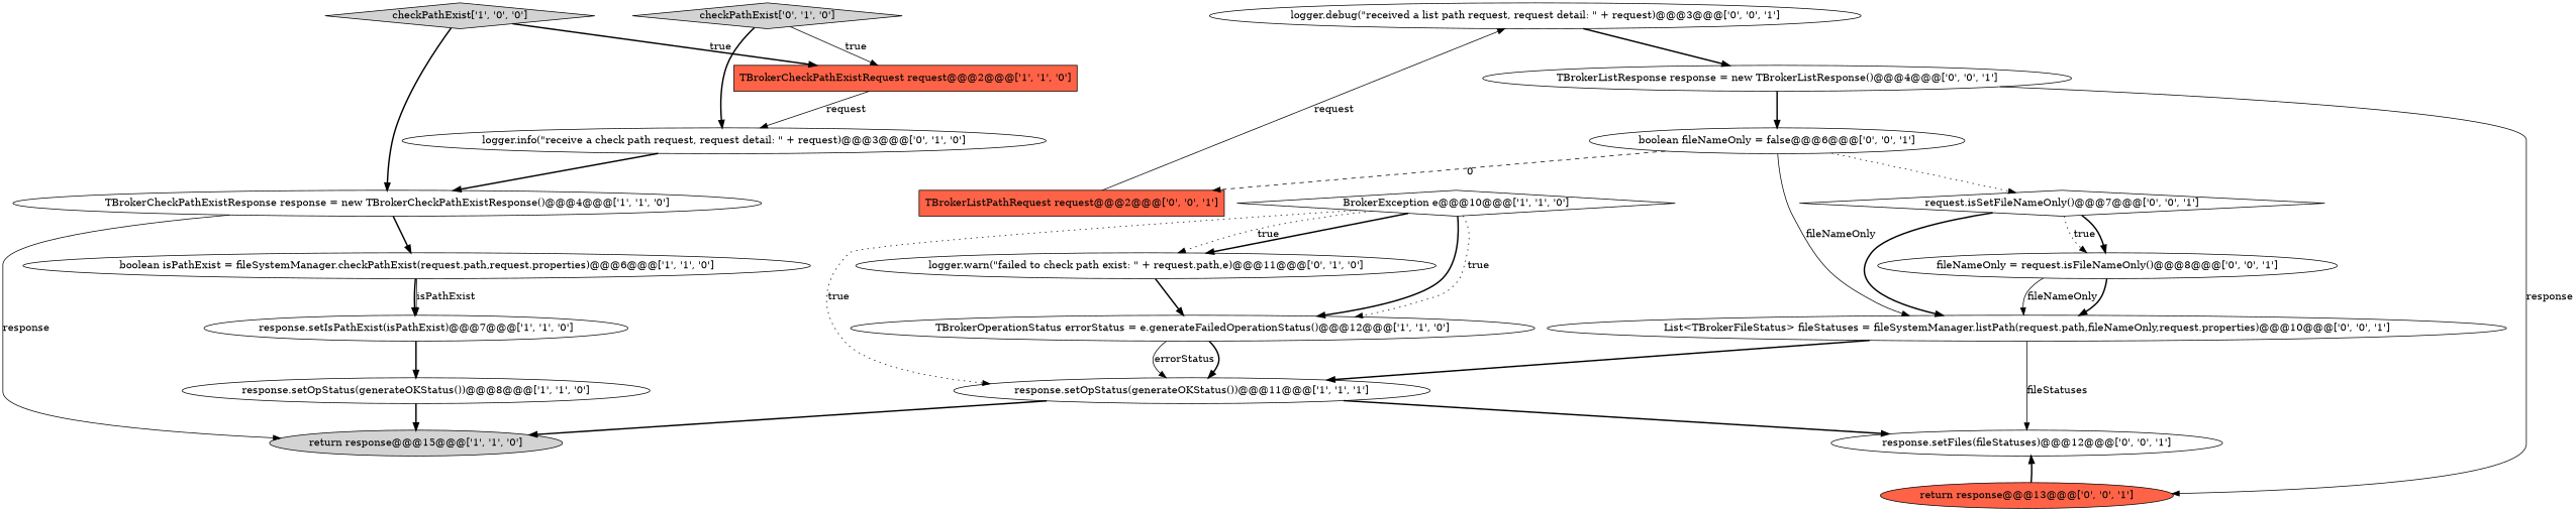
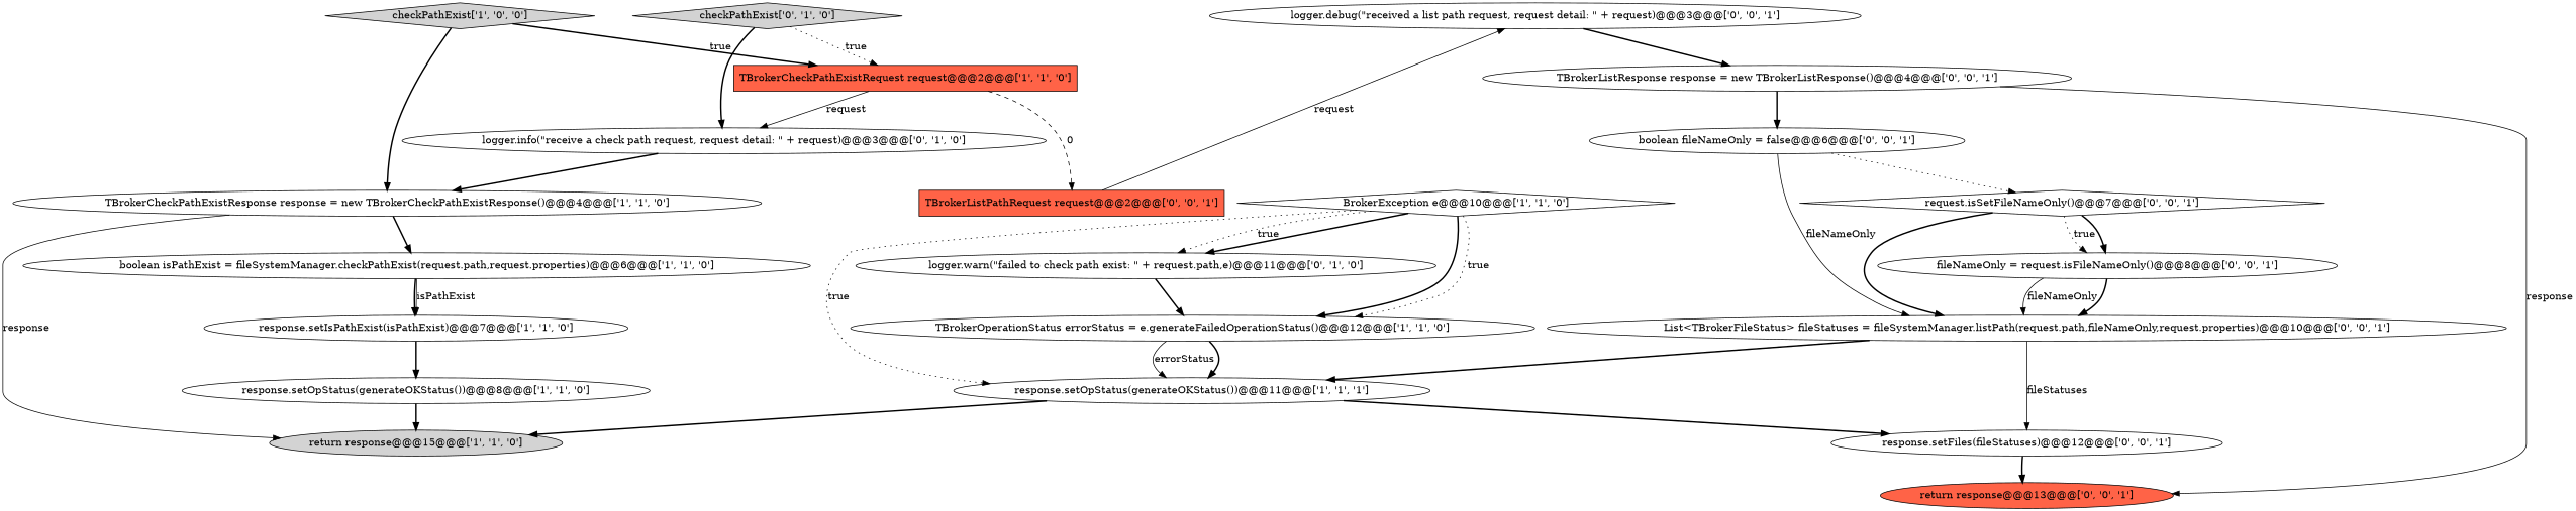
  digraph {
    node [fillcolor=white shape=ellipse style=filled]
    edge [style=bold]
    n1 [label="logger.debug(\"received a list path request, request detail: \" + request)@@@3@@@['0', '0', '1']"]
    n2 [label="TBrokerListResponse response = new TBrokerListResponse()@@@4@@@['0', '0', '1']"]
    n3 [label="boolean fileNameOnly = false@@@6@@@['0', '0', '1']"]
    n4 [fillcolor=tomato label="return response@@@13@@@['0', '0', '1']"]
    n5 [label="response.setIsPathExist(isPathExist)@@@7@@@['1', '1', '0']"]
    n6 [label="response.setOpStatus(generateOKStatus())@@@8@@@['1', '1', '0']"]
    n7 [fillcolor=lightgray label="return response@@@15@@@['1', '1', '0']"]
    n8 [label="request.isSetFileNameOnly()@@@7@@@['0', '0', '1']" shape=diamond]
    n9 [label="List<TBrokerFileStatus> fileStatuses = fileSystemManager.listPath(request.path,fileNameOnly,request.properties)@@@10@@@['0', '0', '1']"]
    n10 [label="TBrokerOperationStatus errorStatus = e.generateFailedOperationStatus()@@@12@@@['1', '1', '0']"]
    n11 [label="response.setOpStatus(generateOKStatus())@@@11@@@['1', '1', '1']"]
    n12 [label="response.setFiles(fileStatuses)@@@12@@@['0', '0', '1']"]
    n13 [label="fileNameOnly = request.isFileNameOnly()@@@8@@@['0', '0', '1']"]
    n14 [label="BrokerException e@@@10@@@['1', '1', '0']" shape=diamond]
    n15 [label="logger.warn(\"failed to check path exist: \" + request.path,e)@@@11@@@['0', '1', '0']"]
    n16 [fillcolor=tomato label="TBrokerListPathRequest request@@@2@@@['0', '0', '1']" shape=box]
    n17 [fillcolor=lightgray label="checkPathExist['1', '0', '0']" shape=diamond]
    n18 [label="TBrokerCheckPathExistResponse response = new TBrokerCheckPathExistResponse()@@@4@@@['1', '1', '0']"]
    n19 [fillcolor=tomato label="TBrokerCheckPathExistRequest request@@@2@@@['1', '1', '0']" shape=box]
    n20 [label="boolean isPathExist = fileSystemManager.checkPathExist(request.path,request.properties)@@@6@@@['1', '1', '0']"]
    n21 [label="logger.info(\"receive a check path request, request detail: \" + request)@@@3@@@['0', '1', '0']"]
    n22 [fillcolor=lightgray label="checkPathExist['0', '1', '0']" shape=diamond]
    n1 -> n2
    n2 -> n3
    n2 -> n4 [label=response style=solid]
    n3 -> n8 [style=dotted]
    n3 -> n9 [label=fileNameOnly style=solid]
    n5 -> n6
    n6 -> n7
    n8 -> n9
    n8 -> n13 [label=true style=dotted]
    n8 -> n13
    n9 -> n11
    n9 -> n12 [label=fileStatuses style=solid]
    n10 -> n11
    n10 -> n11 [label=errorStatus style=solid]
    n11 -> n7
    n11 -> n12
-   n4 -> n12
+   n12 -> n4
    n13 -> n9 [label=fileNameOnly style=solid]
    n13 -> n9
    n14 -> n10
    n14 -> n10 [label=true style=dotted]
    n14 -> n11 [label=true style=dotted]
    n14 -> n15
    n14 -> n15 [label=true style=dotted]
    n15 -> n10
    n16 -> n1 [label=request style=solid]
    n17 -> n18
    n17 -> n19 [label=true]
    n18 -> n7 [label=response style=solid]
    n18 -> n20
-   n3 -> n16 [label=0 style=dashed]
+   n19 -> n16 [label=0 style=dashed]
    n19 -> n21 [label=request style=solid]
    n20 -> n5
    n20 -> n5 [label=isPathExist style=solid]
    n21 -> n18
-   n22 -> n19 [label=true style=solid]
+   n22 -> n19 [label=true style=dotted]
    n22 -> n21
  }
